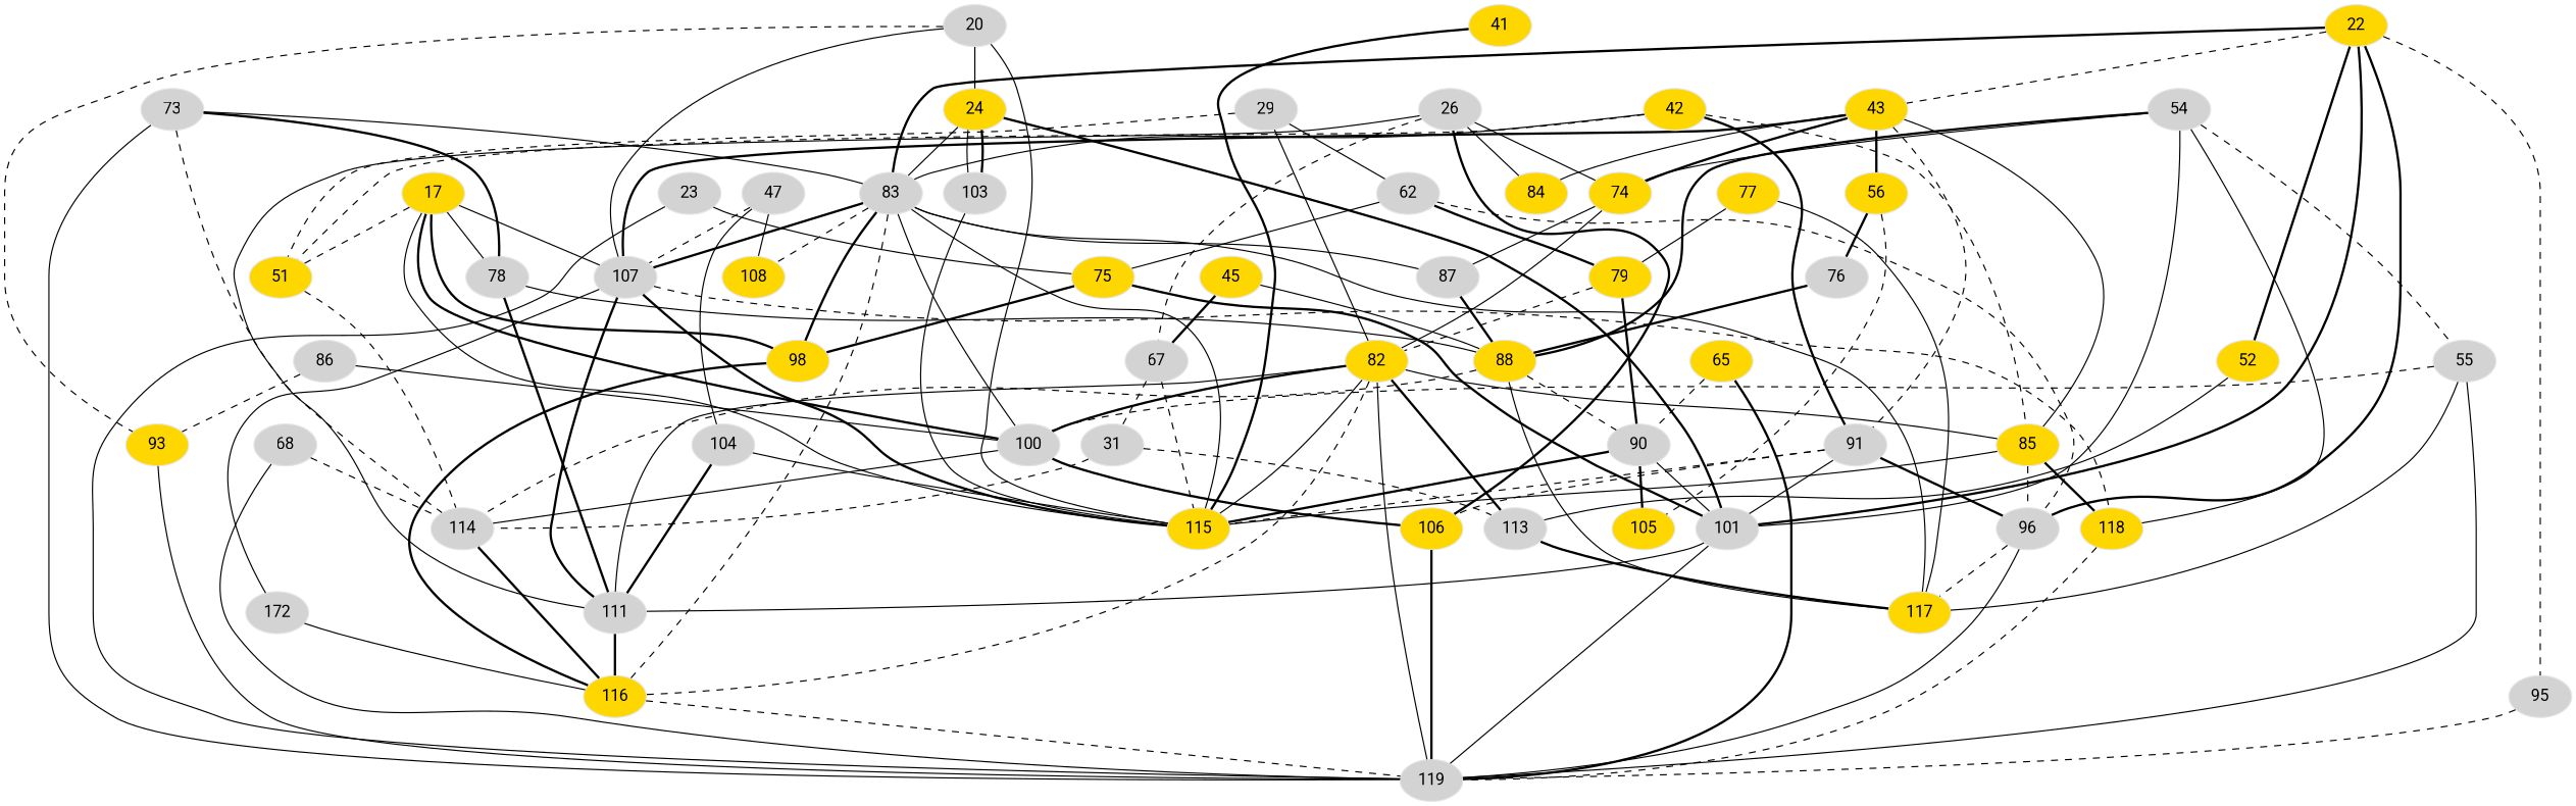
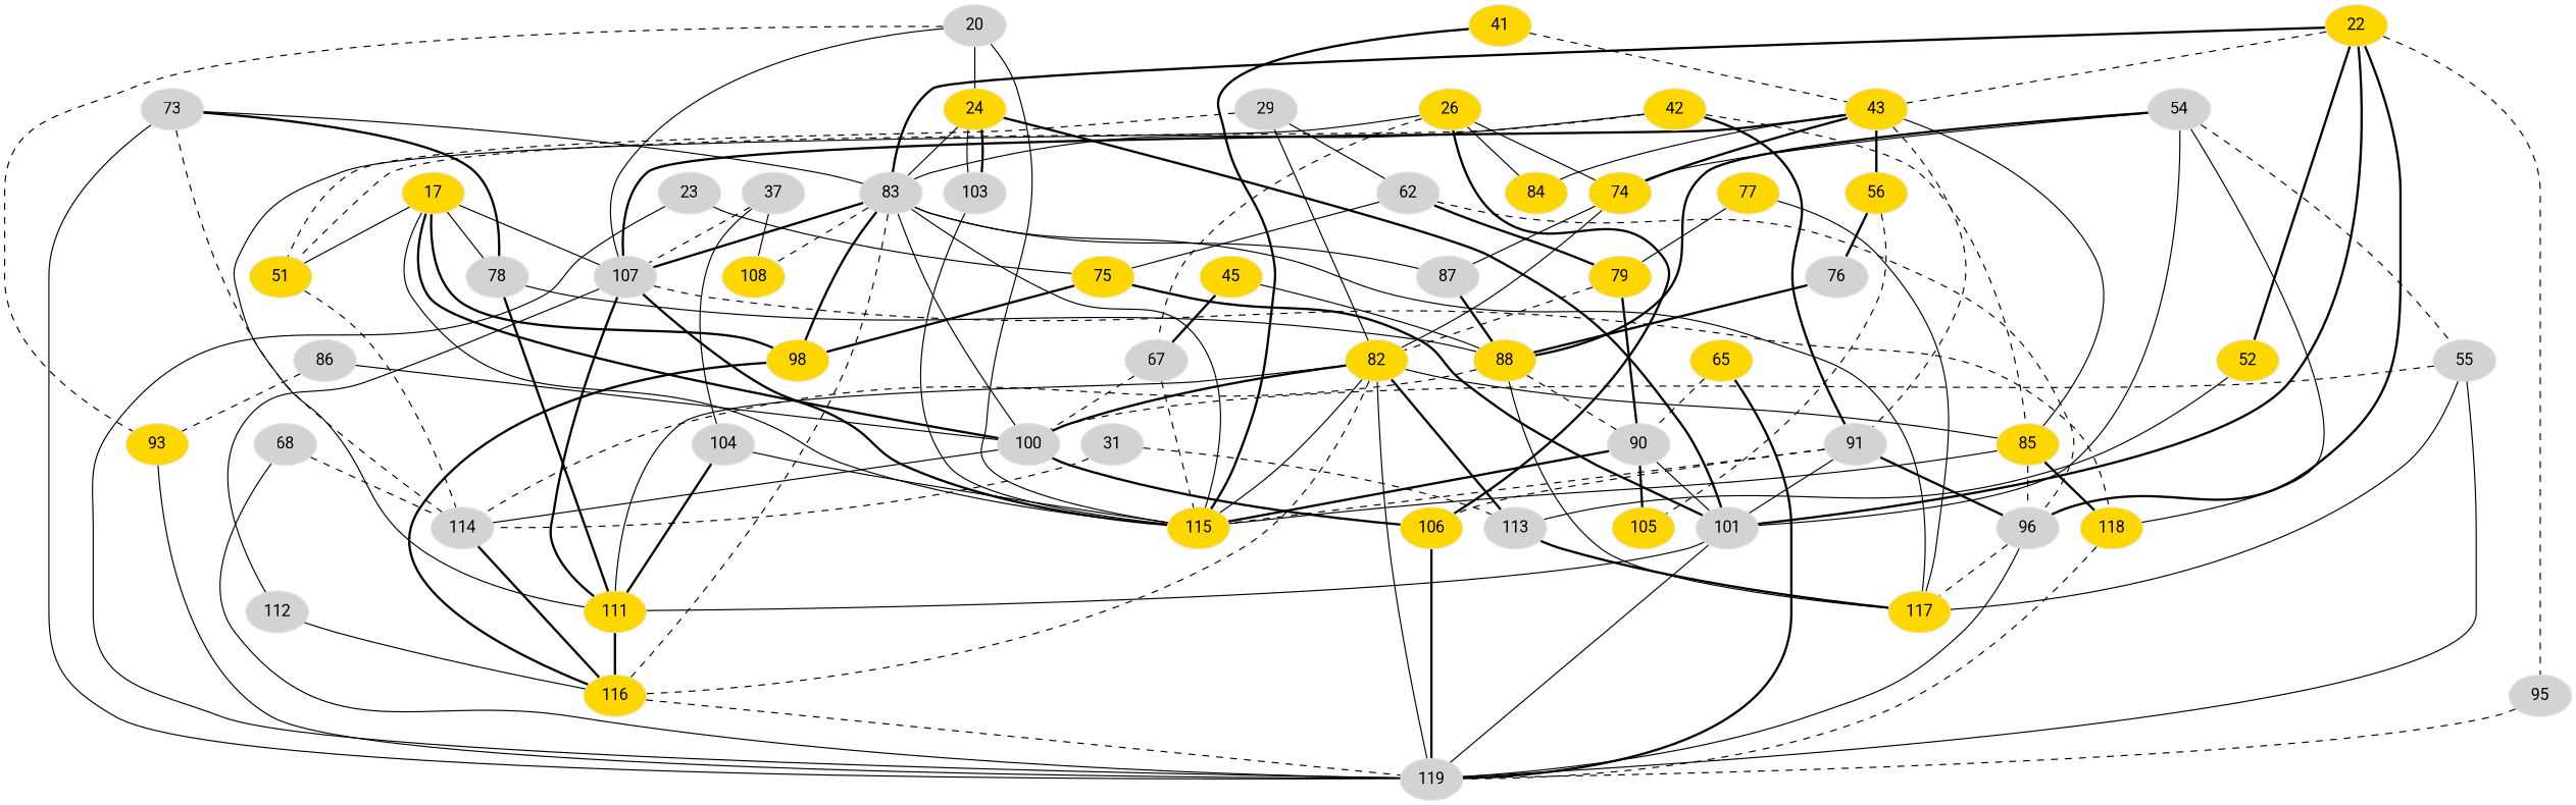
  graph {
    fontname=Roboto
    node [color=gray90 fillcolor=lightgrey fontname=Roboto style=filled]
    edge [fontname=Roboto style=solid]
    17 [fillcolor=gold]
    51 [fillcolor=gold]
    78
    98 [fillcolor=gold super="+38"]
    100 [super="+33+81+58"]
    107 [super="+37+92"]
    115 [fillcolor=gold super="+80+109"]
    114 [super="+66"]
-   111 [super="+102"]
+   111 [fillcolor=gold super="+102"]
    88 [fillcolor=gold super="+12"]
    116 [fillcolor=gold super="+9+69"]
    106 [fillcolor=gold]
    118 [fillcolor=gold]
-   112 [label=172]
+   112
    20 [super="+4"]
    24 [fillcolor=gold]
    93 [fillcolor=gold]
    83 [super="+5+16+64"]
    101 [super="+32+61"]
    103
    119 [super="+89+110"]
    22 [fillcolor=gold super="+13"]
    43 [fillcolor=gold super="+36"]
    52 [fillcolor=gold]
    95
    96 [super="+3+27"]
    74 [fillcolor=gold super="+71"]
    84 [fillcolor=gold]
    85 [fillcolor=gold super="+8"]
    91
    56 [fillcolor=gold super="+44"]
    113 [super="+53"]
    108 [fillcolor=gold super="+35"]
    117 [fillcolor=gold super="+34+99"]
    87
    75 [fillcolor=gold]
    23
-   26 [super="+19"]
+   26 [fillcolor=gold super="+19"]
    67
    82 [fillcolor=gold super="+11+15+57+49"]
    29 [super="+18"]
    62 [super="+10"]
    79 [fillcolor=gold]
    31
    41 [fillcolor=gold]
    42 [fillcolor=gold]
    76
    105 [fillcolor=gold]
    45 [fillcolor=gold]
    90
    104 [super="+72"]
-   47
+   47 [label=37]
    54 [super="+40"]
    55
    65 [fillcolor=gold]
    68
    73 [super="+50"]
    77 [fillcolor=gold]
    86
-   17 -- 51 [style=dashed]
+   17 -- 51
    17 -- 78
    17 -- 98 [style=bold]
    17 -- 100 [style=bold]
    17 -- 107 [weight=2]
    17 -- 115
    51 -- 114 [style=dashed]
    78 -- 111 [style=bold]
    78 -- 88
    98 -- 116 [style=bold]
    100 -- 114 [weight=2]
    100 -- 106 [style=bold]
    107 -- 115 [style=bold]
    107 -- 111 [style=bold weight=2]
    107 -- 118 [style=dashed]
    107 -- 112
    114 -- 116 [style=bold weight=3]
    111 -- 116 [style=bold]
    88 -- 114 [style=dashed]
    88 -- 117
    88 -- 90 [style=dashed]
    116 -- 119 [style=dashed weight=3]
    106 -- 119 [style=bold]
    118 -- 119 [style=dashed]
    112 -- 116
    20 -- 107
    20 -- 115 [weight=2]
    20 -- 24 [weight=2]
    20 -- 93 [style=dashed]
    24 -- 83
    24 -- 101 [style=bold]
    24 -- 103
    24 -- 103 [style=bold]
    93 -- 119
    83 -- 98 [style=bold]
    83 -- 100 [weight=2]
    83 -- 107 [style=bold]
    83 -- 115
    83 -- 116 [style=dashed]
    83 -- 108 [style=dashed weight=2]
    83 -- 117 [weight=2]
    83 -- 87
    101 -- 111 [weight=2]
    101 -- 119 [weight=3]
    103 -- 115
    22 -- 83 [style=bold]
    22 -- 101 [style=bold]
    22 -- 43 [style=dashed]
    22 -- 52 [style=bold]
    22 -- 95 [style=dashed]
    22 -- 96 [style=bold weight=2]
    43 -- 107 [style=bold]
    43 -- 74 [style=bold]
    43 -- 84
    43 -- 85
    43 -- 91 [style=dashed]
    43 -- 56 [style=bold weight=2]
    52 -- 113
    95 -- 119 [style=dashed]
    96 -- 119 [weight=2]
    96 -- 117 [style=dashed weight=2]
    74 -- 87
    74 -- 82
    85 -- 115
    85 -- 118 [style=bold]
    85 -- 96 [style=dashed weight=2]
    91 -- 115 [style=dashed]
    91 -- 106 [style=dashed]
    91 -- 101 [weight=2]
    91 -- 96 [style=bold weight=2]
    56 -- 76 [style=bold]
    56 -- 105 [style=dashed]
    113 -- 117 [style=bold weight=2]
    87 -- 88 [style=bold]
    75 -- 98 [style=bold]
    75 -- 101 [style=bold]
    23 -- 119
    23 -- 75
    26 -- 111
    26 -- 106 [style=bold]
    26 -- 74
    26 -- 84
    26 -- 67 [style=dashed weight=2]
-   67 -- 31 [style=dashed]
+   67 -- 100 [style=dashed]
    67 -- 115 [style=dashed]
    82 -- 100 [style=bold weight=2]
    82 -- 115 [weight=2]
    82 -- 111 [weight=2]
    82 -- 116 [style=dashed]
    82 -- 119 [weight=2]
    82 -- 85 [weight=2]
    82 -- 113 [style=bold weight=2]
    29 -- 51 [style=dashed weight=2]
    29 -- 82
    29 -- 62
    62 -- 96 [style=dashed]
    62 -- 75
    62 -- 79 [style=bold]
    79 -- 82 [style=dashed]
    79 -- 90 [style=bold]
    31 -- 114 [style=dashed]
    31 -- 113 [style=dashed]
    41 -- 115 [style=bold]
+   41 -- 43 [style=dashed]
    42 -- 51 [style=dashed]
    42 -- 83
    42 -- 85 [style=dashed]
    42 -- 91 [style=bold]
    76 -- 88 [style=bold]
    45 -- 88
    45 -- 67 [style=bold]
    90 -- 115 [style=bold]
    90 -- 101
    90 -- 105 [style=bold]
    104 -- 115
    104 -- 111 [style=bold]
    47 -- 107 [style=dashed]
    47 -- 108
    47 -- 104
    54 -- 88 [style=bold]
    54 -- 118
    54 -- 101
    54 -- 74
    54 -- 55 [style=dashed]
    55 -- 100 [style=dashed]
    55 -- 119
    55 -- 117
    65 -- 119 [style=bold weight=2]
    65 -- 90 [style=dashed]
    68 -- 114 [style=dashed]
    68 -- 119
    73 -- 78 [style=bold]
    73 -- 114 [style=dashed weight=2]
    73 -- 83
    73 -- 119 [weight=2]
    77 -- 117
    77 -- 79
    86 -- 100
    86 -- 93 [style=dashed]
  }
